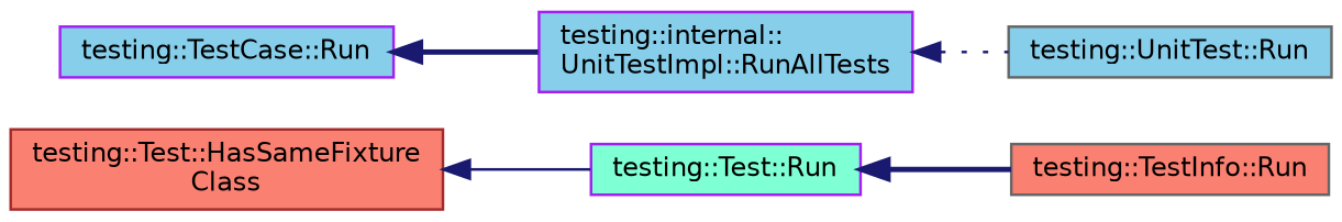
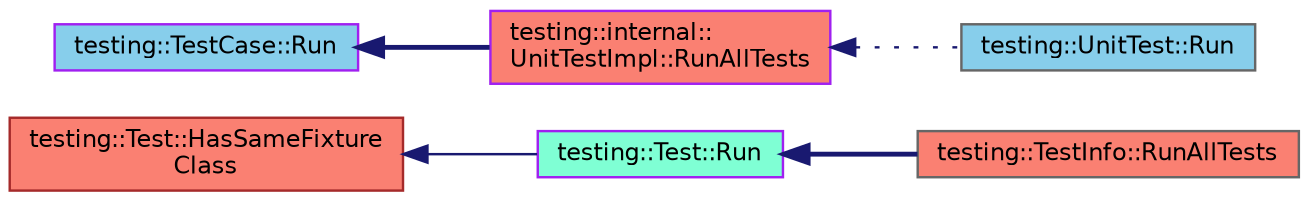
  digraph {
    rankdir=LR
    node [color=purple fillcolor=skyblue fontname=Helvetica fontsize=10 shape=record style=filled]
    edge [color=midnightblue dir=back fontname=Helvetica fontsize=10 labelfontname=Helvetica labelfontsize=10 style=bold]
    n1 [color=brown fillcolor=salmon fontcolor=black height=0.2 label="testing::Test::HasSameFixture\lClass" width=0.4]
    n2 [fillcolor=aquamarine height=0.2 label="testing::Test::Run" width=0.4]
-   n3 [color=gray40 fillcolor=salmon height=0.2 label="testing::TestInfo::Run" width=0.4]
+   n3 [color=gray40 fillcolor=salmon height=0.2 label="testing::TestInfo::RunAllTests" width=0.4]
    n4 [height=0.2 label="testing::TestCase::Run" width=0.4]
-   n5 [height=0.2 label="testing::internal::\lUnitTestImpl::RunAllTests" width=0.4]
+   n5 [fillcolor=salmon height=0.2 label="testing::internal::\lUnitTestImpl::RunAllTests" width=0.4]
    n6 [color=gray40 height=0.2 label="testing::UnitTest::Run" width=0.4]
    n1 -> n2 [style=solid]
    n2 -> n3
    n4 -> n5
    n5 -> n6 [style=dotted]
  }
